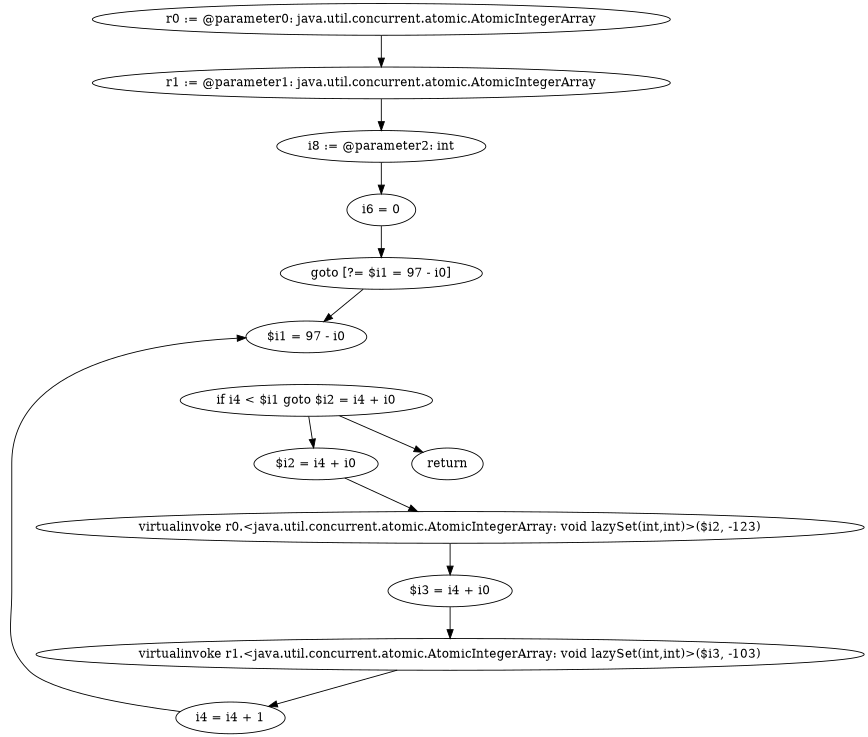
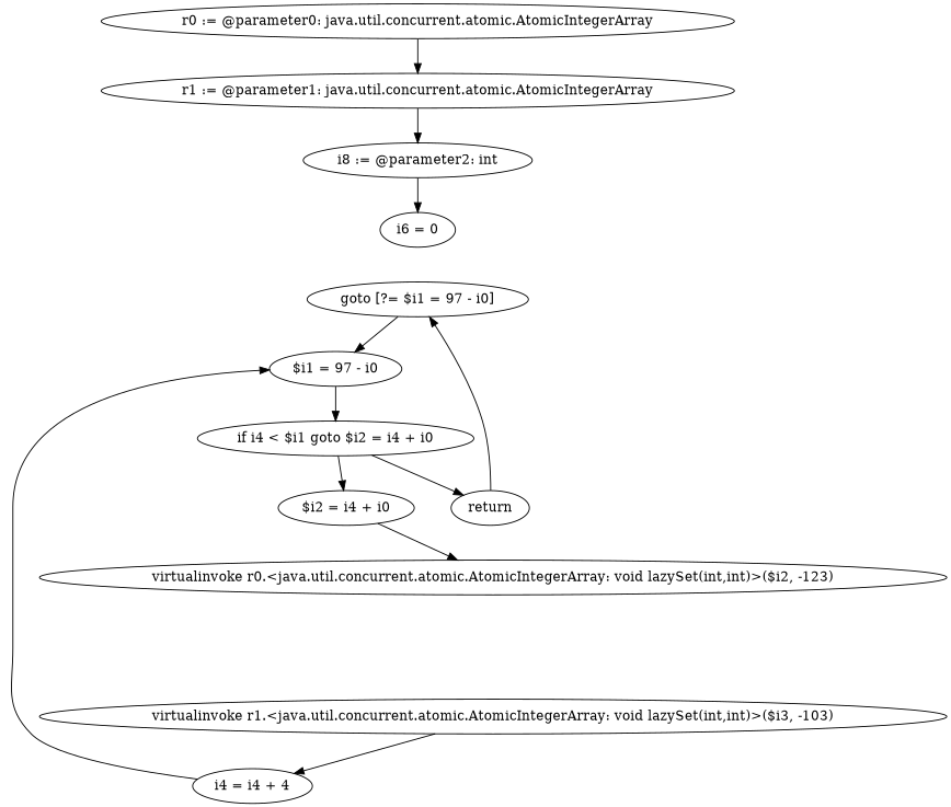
  digraph {
    "r0 := @parameter0: java.util.concurrent.atomic.AtomicIntegerArray"
    "r1 := @parameter1: java.util.concurrent.atomic.AtomicIntegerArray"
    n3 [label="i8 := @parameter2: int"]
    n4 [label="i6 = 0"]
    "goto [?= $i1 = 97 - i0]"
    "$i1 = 97 - i0"
    "if i4 < $i1 goto $i2 = i4 + i0"
    "$i2 = i4 + i0"
    "virtualinvoke r0.<java.util.concurrent.atomic.AtomicIntegerArray: void lazySet(int,int)>($i2, -123)"
-   "$i3 = i4 + i0"
    "virtualinvoke r1.<java.util.concurrent.atomic.AtomicIntegerArray: void lazySet(int,int)>($i3, -103)"
-   "i4 = i4 + 1"
+   "i4 = i4 + 1" [label="i4 = i4 + 4"]
    return
    "r0 := @parameter0: java.util.concurrent.atomic.AtomicIntegerArray" -> "r1 := @parameter1: java.util.concurrent.atomic.AtomicIntegerArray"
    "r1 := @parameter1: java.util.concurrent.atomic.AtomicIntegerArray" -> n3
    n3 -> n4
-   n4 -> "goto [?= $i1 = 97 - i0]"
+   return -> "goto [?= $i1 = 97 - i0]"
    "goto [?= $i1 = 97 - i0]" -> "$i1 = 97 - i0"
+   "$i1 = 97 - i0" -> "if i4 < $i1 goto $i2 = i4 + i0"
    "if i4 < $i1 goto $i2 = i4 + i0" -> "$i2 = i4 + i0"
    "if i4 < $i1 goto $i2 = i4 + i0" -> return
    "$i2 = i4 + i0" -> "virtualinvoke r0.<java.util.concurrent.atomic.AtomicIntegerArray: void lazySet(int,int)>($i2, -123)"
-   "virtualinvoke r0.<java.util.concurrent.atomic.AtomicIntegerArray: void lazySet(int,int)>($i2, -123)" -> "$i3 = i4 + i0"
-   "$i3 = i4 + i0" -> "virtualinvoke r1.<java.util.concurrent.atomic.AtomicIntegerArray: void lazySet(int,int)>($i3, -103)"
    "virtualinvoke r1.<java.util.concurrent.atomic.AtomicIntegerArray: void lazySet(int,int)>($i3, -103)" -> "i4 = i4 + 1"
    "i4 = i4 + 1" -> "$i1 = 97 - i0"
  }
